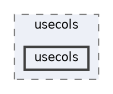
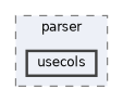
  digraph {
    compound=true
    n1 [color=grey25 fillcolor="#edf0f7" fontname=Helvetica fontsize=10 height=0.2 label=usecols shape=box style="filled,bold" width=0.4]
    subgraph cluster_1 {
      bgcolor="#edf0f7"
      fontname=Helvetica
      fontsize=10
-     label=usecols
+     label=parser
      pencolor=grey50
      style="filled,dashed"
      n1
    }
  }
